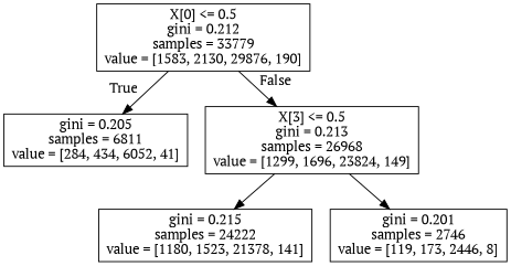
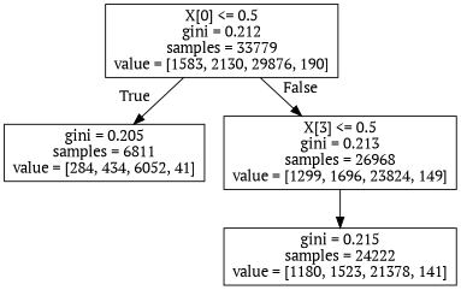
  digraph {
    fontname="PT Serif"
    node [shape=box fontname="PT Serif"]
    edge [fontname="PT Serif"]
    n1 [label="X[0] <= 0.5\ngini = 0.212\nsamples = 33779\nvalue = [1583, 2130, 29876, 190]"]
    n2 [label="gini = 0.205\nsamples = 6811\nvalue = [284, 434, 6052, 41]"]
    n3 [label="X[3] <= 0.5\ngini = 0.213\nsamples = 26968\nvalue = [1299, 1696, 23824, 149]"]
    n4 [label="gini = 0.215\nsamples = 24222\nvalue = [1180, 1523, 21378, 141]"]
-   n5 [label="gini = 0.201\nsamples = 2746\nvalue = [119, 173, 2446, 8]"]
    n1 -> n2 [headlabel=True labelangle=45 labeldistance=2.5]
    n1 -> n3 [headlabel=False labelangle=-45 labeldistance=2.5]
    n3 -> n4
-   n3 -> n5
  }
